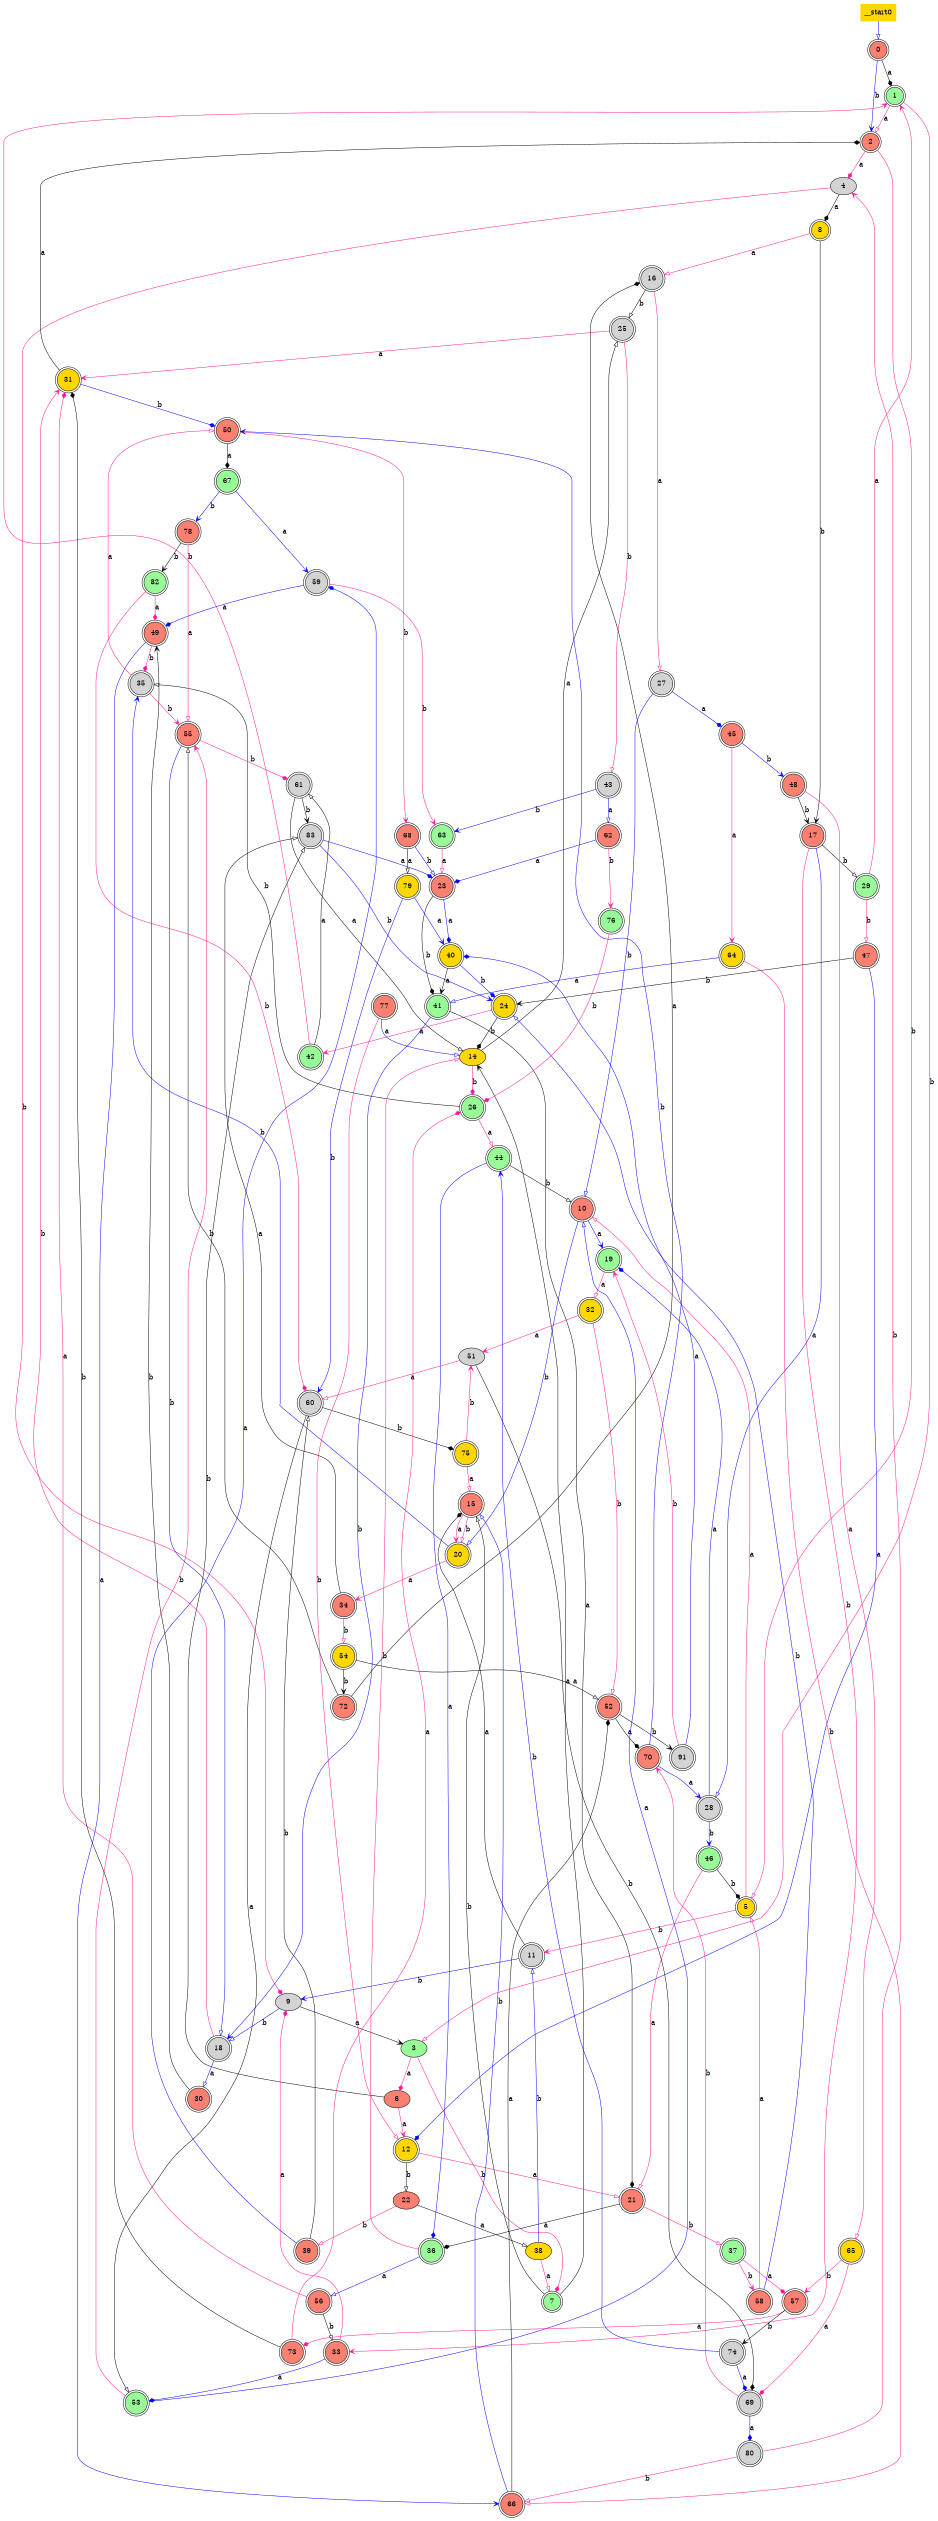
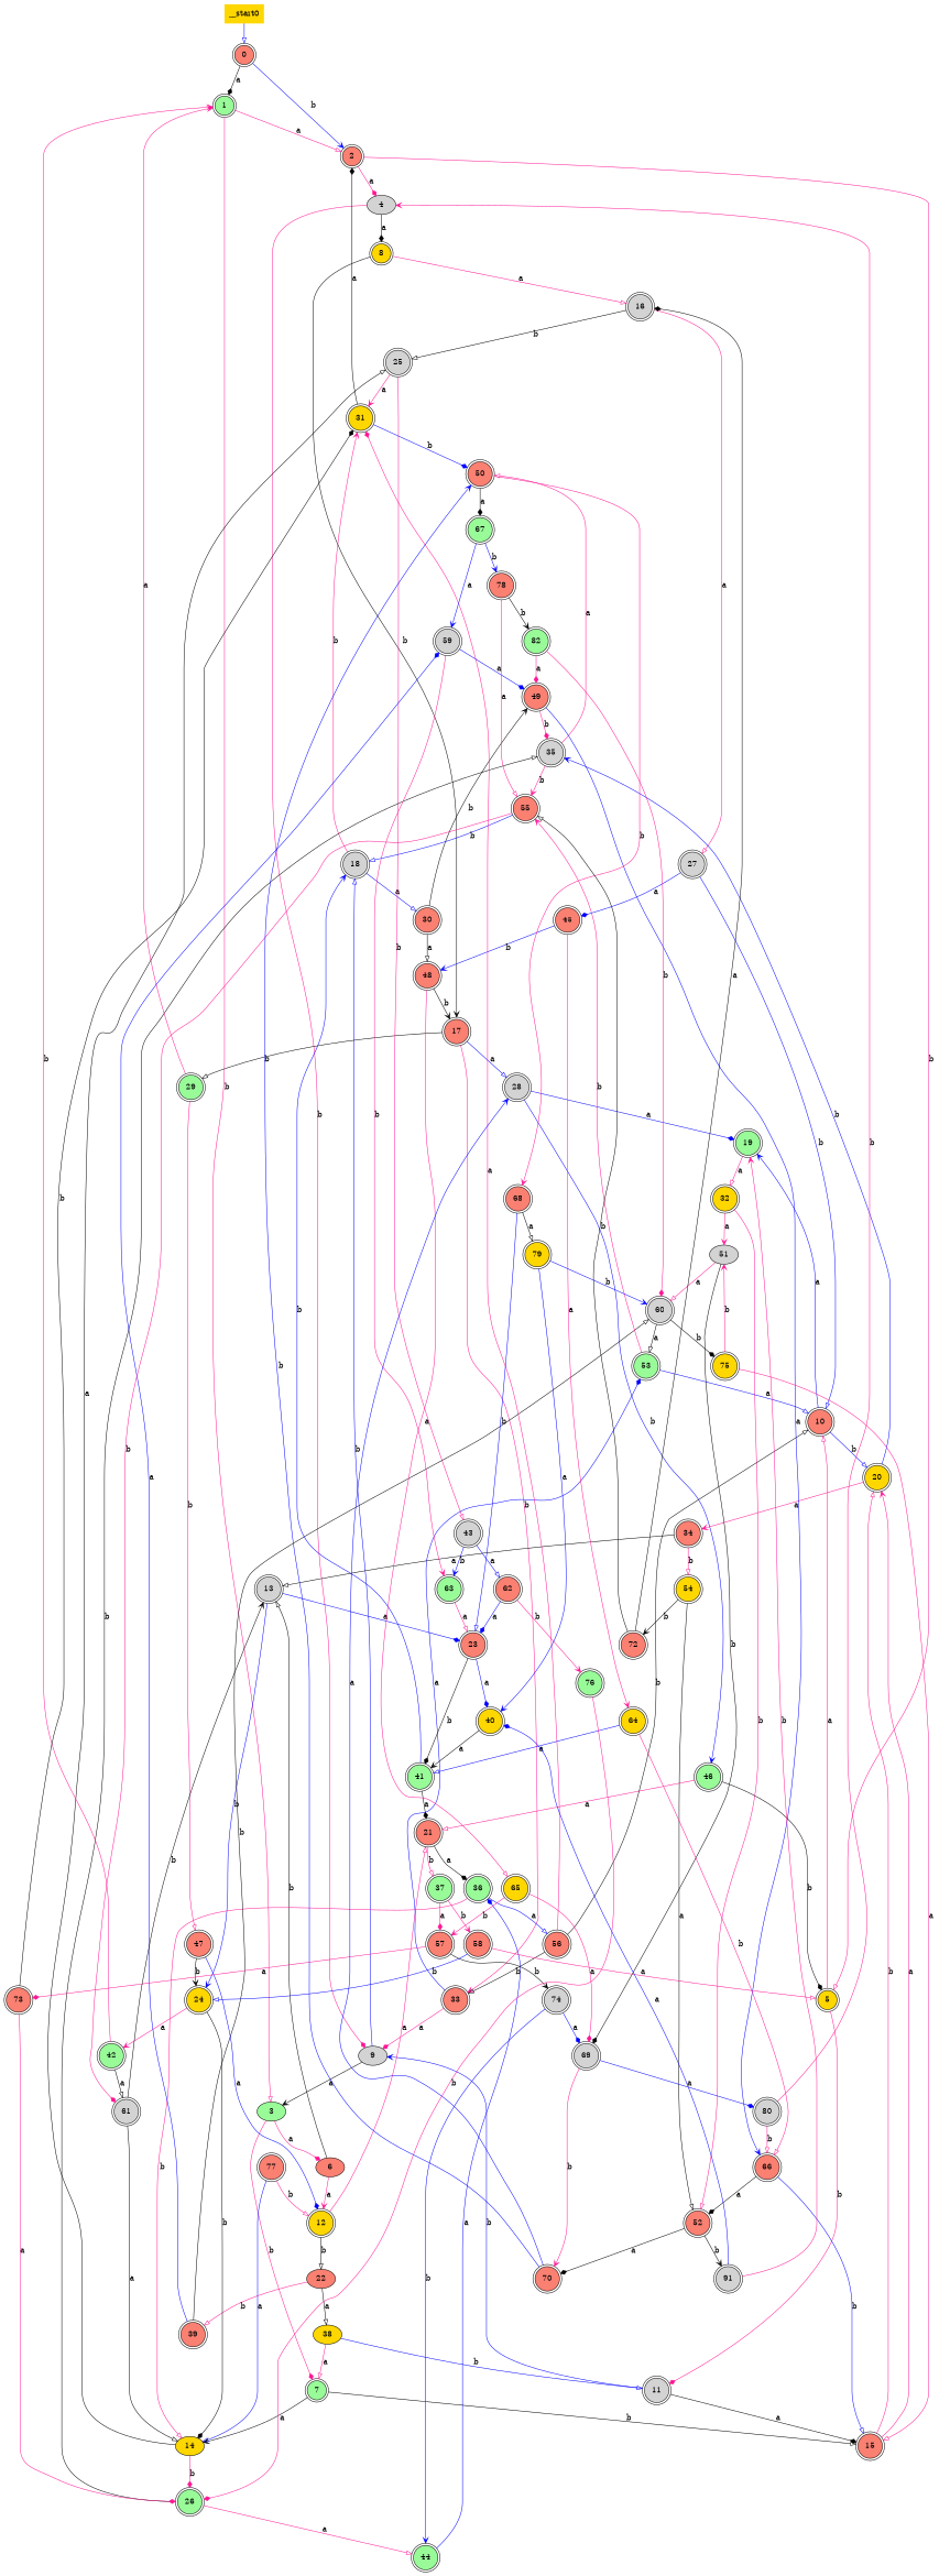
  digraph {
    node [fillcolor=salmon shape=doublecircle style=filled]
    edge [arrowhead=onormal color=deeppink]
    __start0 [fillcolor=gold shape=none]
    0
    1 [fillcolor=palegreen]
    2
    3 [fillcolor=palegreen shape=""]
    4 [fillcolor=lightgrey shape=""]
    5 [fillcolor=gold]
    6 [shape=""]
    7 [fillcolor=palegreen]
    8 [fillcolor=gold]
    9 [fillcolor=lightgrey shape=""]
    10
    11 [fillcolor=lightgrey]
    12 [fillcolor=gold]
-   13 [fillcolor=lightgrey label=83]
+   13 [fillcolor=lightgrey]
    14 [fillcolor=gold shape=""]
    15
    16 [fillcolor=lightgrey]
    17
    18 [fillcolor=lightgrey]
    19 [fillcolor=palegreen]
    20 [fillcolor=gold]
    21
    22 [shape=""]
    23
    24 [fillcolor=gold]
    25 [fillcolor=lightgrey]
    26 [fillcolor=palegreen]
    27 [fillcolor=lightgrey]
    28 [fillcolor=lightgrey]
    29 [fillcolor=palegreen]
    33
    30
    31 [fillcolor=gold]
    32 [fillcolor=gold]
    34
    35 [fillcolor=lightgrey]
    36 [fillcolor=palegreen]
    37 [fillcolor=palegreen]
    38 [fillcolor=gold shape=""]
    39
    40 [fillcolor=gold]
    41 [fillcolor=palegreen]
    42 [fillcolor=palegreen]
    43 [fillcolor=lightgrey]
    44 [fillcolor=palegreen]
    45
    46 [fillcolor=palegreen]
    47
    48
    49
    50
    51 [fillcolor=lightgrey shape=""]
    52
    53 [fillcolor=palegreen]
    54 [fillcolor=gold]
    55
    56
    57
    58
    59 [fillcolor=lightgrey]
    60 [fillcolor=lightgrey]
    61 [fillcolor=lightgrey]
    62
    63 [fillcolor=palegreen]
    64 [fillcolor=gold]
    65 [fillcolor=gold]
    66
    67 [fillcolor=palegreen]
    68
    69 [fillcolor=lightgrey]
    70
    n73 [fillcolor=lightgrey label=91]
    72
    73
    74 [fillcolor=lightgrey]
    75 [fillcolor=gold]
    76 [fillcolor=palegreen]
    78
    79 [fillcolor=gold]
    80 [fillcolor=lightgrey]
    77
    82 [fillcolor=palegreen]
    __start0 -> 0 [color=blue]
    0 -> 1 [arrowhead=diamond color=black label=a]
    0 -> 2 [arrowhead=vee color=blue label=b]
    1 -> 2 [label=a]
    1 -> 3 [label=b]
    2 -> 4 [arrowhead=diamond label=a]
    2 -> 5 [label=b]
    3 -> 6 [arrowhead=diamond label=a]
    3 -> 7 [arrowhead=diamond label=b]
    4 -> 8 [arrowhead=diamond color=black label=a]
    4 -> 9 [arrowhead=diamond label=b]
    5 -> 10 [label=a]
-   5 -> 11 [arrowhead=vee label=b]
+   5 -> 11 [arrowhead=diamond label=b]
    6 -> 12 [arrowhead=vee label=a]
    6 -> 13 [color=black label=b]
    7 -> 14 [arrowhead=vee color=black label=a]
    7 -> 15 [color=black label=b]
    8 -> 16 [label=a]
    8 -> 17 [arrowhead=vee color=black label=b]
    9 -> 3 [arrowhead=vee color=black label=a]
    9 -> 18 [color=blue label=b]
    10 -> 19 [arrowhead=vee color=blue label=a]
    10 -> 20 [color=blue label=b]
    11 -> 9 [arrowhead=vee color=blue label=b]
    11 -> 15 [arrowhead=diamond color=black label=a]
    12 -> 21 [label=a]
    12 -> 22 [color=black label=b]
    13 -> 23 [arrowhead=diamond color=blue label=a]
    13 -> 24 [arrowhead=vee color=blue label=b]
    14 -> 25 [color=black label=a]
    14 -> 26 [arrowhead=diamond label=b]
    15 -> 20 [arrowhead=vee label=a]
    15 -> 20 [label=b]
    16 -> 25 [color=black label=b]
    16 -> 27 [label=a]
    17 -> 28 [color=blue label=a]
    17 -> 29 [color=black label=b]
    17 -> 33 [arrowhead=vee label=b]
    18 -> 30 [color=blue label=a]
    18 -> 31 [arrowhead=vee label=b]
    19 -> 32 [label=a]
    20 -> 34 [arrowhead=vee label=a]
    20 -> 35 [arrowhead=vee color=blue label=b]
    21 -> 36 [arrowhead=diamond color=black label=a]
    21 -> 37 [label=b]
    22 -> 38 [color=black label=a]
    22 -> 39 [label=b]
    23 -> 40 [arrowhead=diamond color=blue label=a]
    23 -> 41 [arrowhead=diamond color=black label=b]
    24 -> 14 [arrowhead=diamond color=black label=b]
    24 -> 42 [arrowhead=vee label=a]
    25 -> 31 [arrowhead=vee label=a]
    25 -> 43 [label=b]
    26 -> 35 [color=black label=b]
    26 -> 44 [label=a]
    27 -> 10 [color=blue label=b]
    27 -> 45 [arrowhead=diamond color=blue label=a]
    28 -> 19 [arrowhead=diamond color=blue label=a]
    28 -> 46 [arrowhead=vee color=blue label=b]
    29 -> 1 [arrowhead=vee label=a]
    29 -> 47 [label=b]
    33 -> 9 [arrowhead=diamond label=a]
    33 -> 53 [arrowhead=diamond color=blue label=a]
+   30 -> 48 [color=black label=a]
    30 -> 49 [arrowhead=vee color=black label=b]
    31 -> 2 [arrowhead=diamond color=black label=a]
    31 -> 50 [arrowhead=diamond color=blue label=b]
    32 -> 51 [arrowhead=vee label=a]
    32 -> 52 [label=b]
    34 -> 13 [color=black label=a]
    34 -> 54 [label=b]
    35 -> 50 [label=a]
    35 -> 55 [arrowhead=vee label=b]
    36 -> 14 [label=b]
    36 -> 56 [color=blue label=a]
    37 -> 57 [arrowhead=diamond label=a]
    37 -> 58 [arrowhead=vee label=b]
    38 -> 7 [label=a]
    38 -> 11 [color=blue label=b]
    39 -> 59 [arrowhead=diamond color=blue label=a]
    39 -> 60 [color=black label=b]
-   40 -> 24 [arrowhead=diamond color=blue label=b]
    40 -> 41 [arrowhead=vee color=black label=a]
    41 -> 18 [arrowhead=vee color=blue label=b]
    41 -> 21 [arrowhead=diamond color=black label=a]
    42 -> 1 [arrowhead=vee label=b]
    42 -> 61 [color=black label=a]
    43 -> 62 [color=blue label=a]
    43 -> 63 [arrowhead=vee color=blue label=b]
-   44 -> 10 [color=black label=b]
+   56 -> 10 [color=black label=b]
    44 -> 36 [arrowhead=diamond color=blue label=a]
    45 -> 48 [arrowhead=vee color=blue label=b]
    45 -> 64 [arrowhead=vee label=a]
    46 -> 5 [arrowhead=diamond color=black label=b]
    46 -> 21 [label=a]
    47 -> 12 [arrowhead=diamond color=blue label=a]
    47 -> 24 [arrowhead=vee color=black label=b]
    48 -> 17 [arrowhead=vee color=black label=b]
    48 -> 65 [label=a]
    49 -> 35 [arrowhead=diamond label=b]
    49 -> 66 [arrowhead=vee color=blue label=a]
    50 -> 67 [arrowhead=diamond color=black label=a]
    50 -> 68 [arrowhead=vee label=b]
    51 -> 60 [label=a]
    51 -> 69 [arrowhead=diamond color=black label=b]
    52 -> 70 [arrowhead=diamond color=black label=a]
    52 -> n73 [arrowhead=vee color=black label=b]
    53 -> 10 [color=blue label=a]
    53 -> 55 [arrowhead=vee label=b]
    54 -> 52 [color=black label=a]
    54 -> 72 [arrowhead=vee color=black label=b]
    55 -> 18 [color=blue label=b]
    55 -> 61 [arrowhead=diamond label=b]
    56 -> 33 [color=black label=b]
    56 -> 31 [arrowhead=diamond label=a]
    57 -> 73 [arrowhead=diamond label=a]
    57 -> 74 [arrowhead=vee color=black label=b]
    58 -> 5 [label=a]
    58 -> 24 [color=blue label=b]
    59 -> 49 [arrowhead=diamond color=blue label=a]
    59 -> 63 [arrowhead=vee label=b]
    60 -> 53 [color=black label=a]
    60 -> 75 [arrowhead=diamond color=black label=b]
    61 -> 13 [arrowhead=vee color=black label=b]
    61 -> 14 [color=black label=a]
    62 -> 23 [arrowhead=diamond color=blue label=a]
    62 -> 76 [arrowhead=vee label=b]
    63 -> 23 [label=a]
    64 -> 41 [color=blue label=a]
    64 -> 66 [label=b]
    65 -> 57 [arrowhead=vee label=b]
    65 -> 69 [arrowhead=diamond label=a]
    66 -> 15 [color=blue label=b]
    66 -> 52 [arrowhead=diamond color=black label=a]
    67 -> 59 [arrowhead=vee color=blue label=a]
    67 -> 78 [arrowhead=vee color=blue label=b]
    68 -> 23 [color=blue label=b]
    68 -> 79 [color=black label=a]
    69 -> 70 [arrowhead=vee label=b]
    69 -> 80 [arrowhead=diamond color=blue label=a]
    70 -> 28 [arrowhead=vee color=blue label=a]
    70 -> 50 [arrowhead=vee color=blue label=b]
    n73 -> 19 [arrowhead=vee label=b]
    n73 -> 40 [arrowhead=diamond color=blue label=a]
    72 -> 16 [arrowhead=diamond color=black label=a]
    72 -> 55 [color=black label=b]
    73 -> 26 [arrowhead=diamond label=a]
    73 -> 31 [arrowhead=diamond color=black label=b]
    74 -> 44 [arrowhead=vee color=blue label=b]
    74 -> 69 [arrowhead=diamond color=blue label=a]
    75 -> 15 [label=a]
    75 -> 51 [arrowhead=vee label=b]
    76 -> 26 [arrowhead=diamond label=b]
    78 -> 55 [label=a]
    78 -> 82 [arrowhead=vee color=black label=b]
    79 -> 40 [arrowhead=vee color=blue label=a]
    79 -> 60 [arrowhead=vee color=blue label=b]
    80 -> 4 [arrowhead=vee label=b]
    80 -> 66 [label=b]
    77 -> 12 [label=b]
    77 -> 14 [color=blue label=a]
    82 -> 49 [arrowhead=diamond label=a]
    82 -> 60 [arrowhead=diamond label=b]
  }
